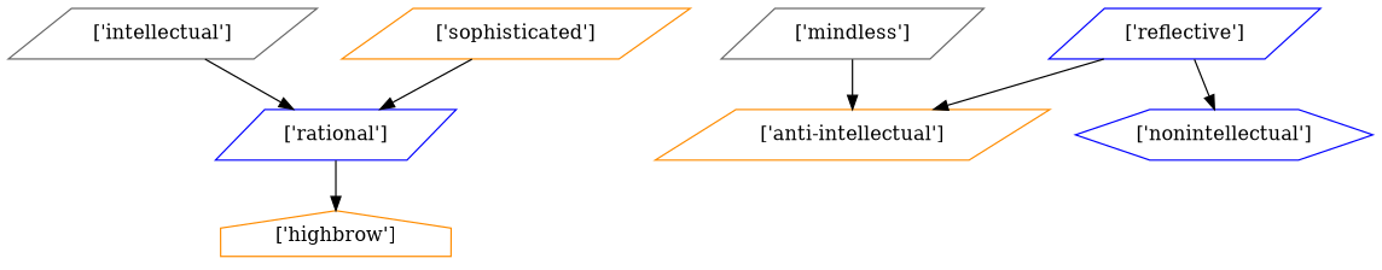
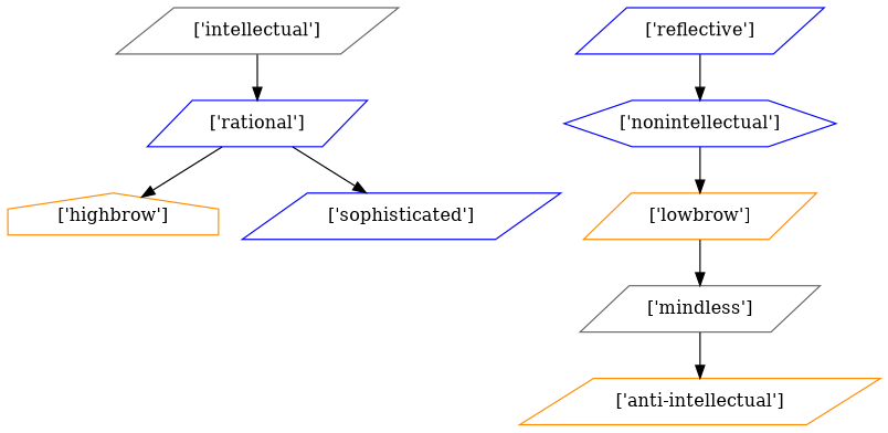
  strict digraph {
    fontname="DejaVu Serif"
    node [color=darkorange fontname="DejaVu Serif" shape=parallelogram]
    edge [fontname="DejaVu Serif"]
    "['intellectual']" [color=gray40]
    "['rational']" [color=blue]
    "['highbrow']" [shape=house]
    "['reflective']" [color=blue]
    "['anti-intellectual']"
    "['nonintellectual']" [color=blue shape=hexagon]
    "['mindless']" [color=gray40]
-   "['sophisticated']"
+   "['lowbrow']"
+   "['sophisticated']" [color=blue]
    "['intellectual']" -> "['rational']"
    "['rational']" -> "['highbrow']"
-   "['reflective']" -> "['anti-intellectual']"
    "['reflective']" -> "['nonintellectual']"
+   "['nonintellectual']" -> "['lowbrow']"
    "['mindless']" -> "['anti-intellectual']"
-   "['sophisticated']" -> "['rational']"
+   "['lowbrow']" -> "['mindless']"
+   "['rational']" -> "['sophisticated']"
  }
